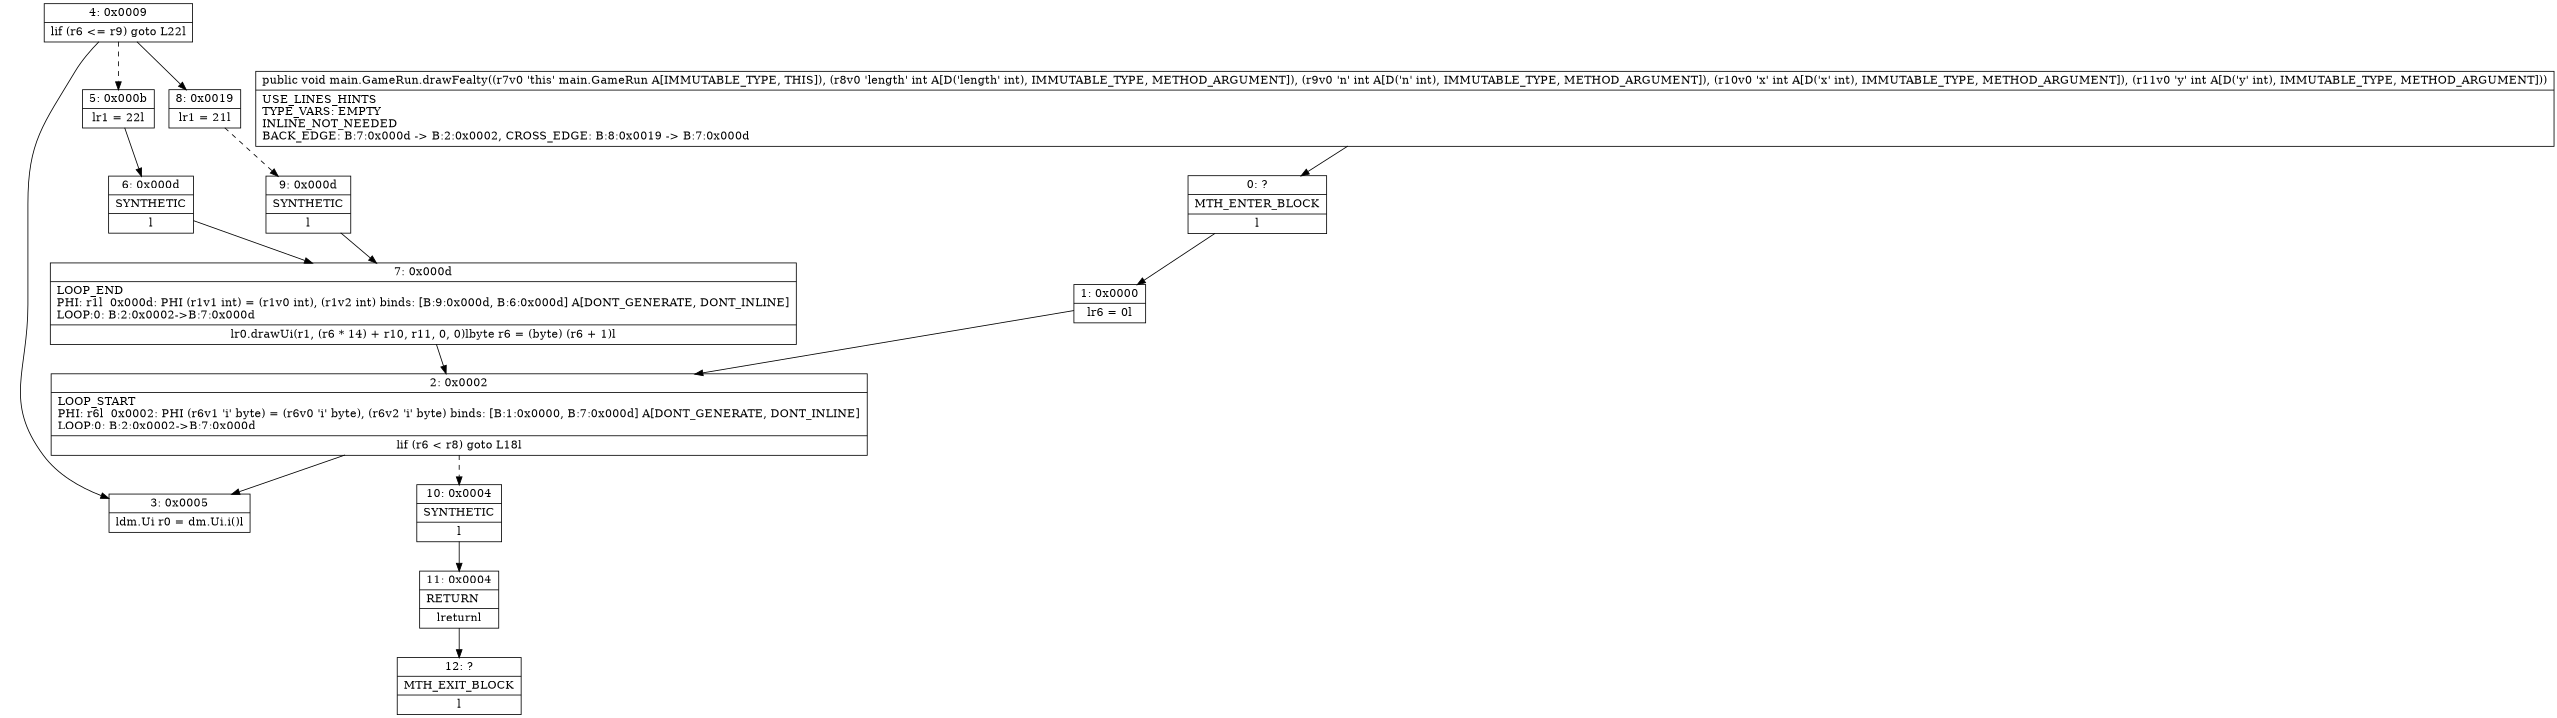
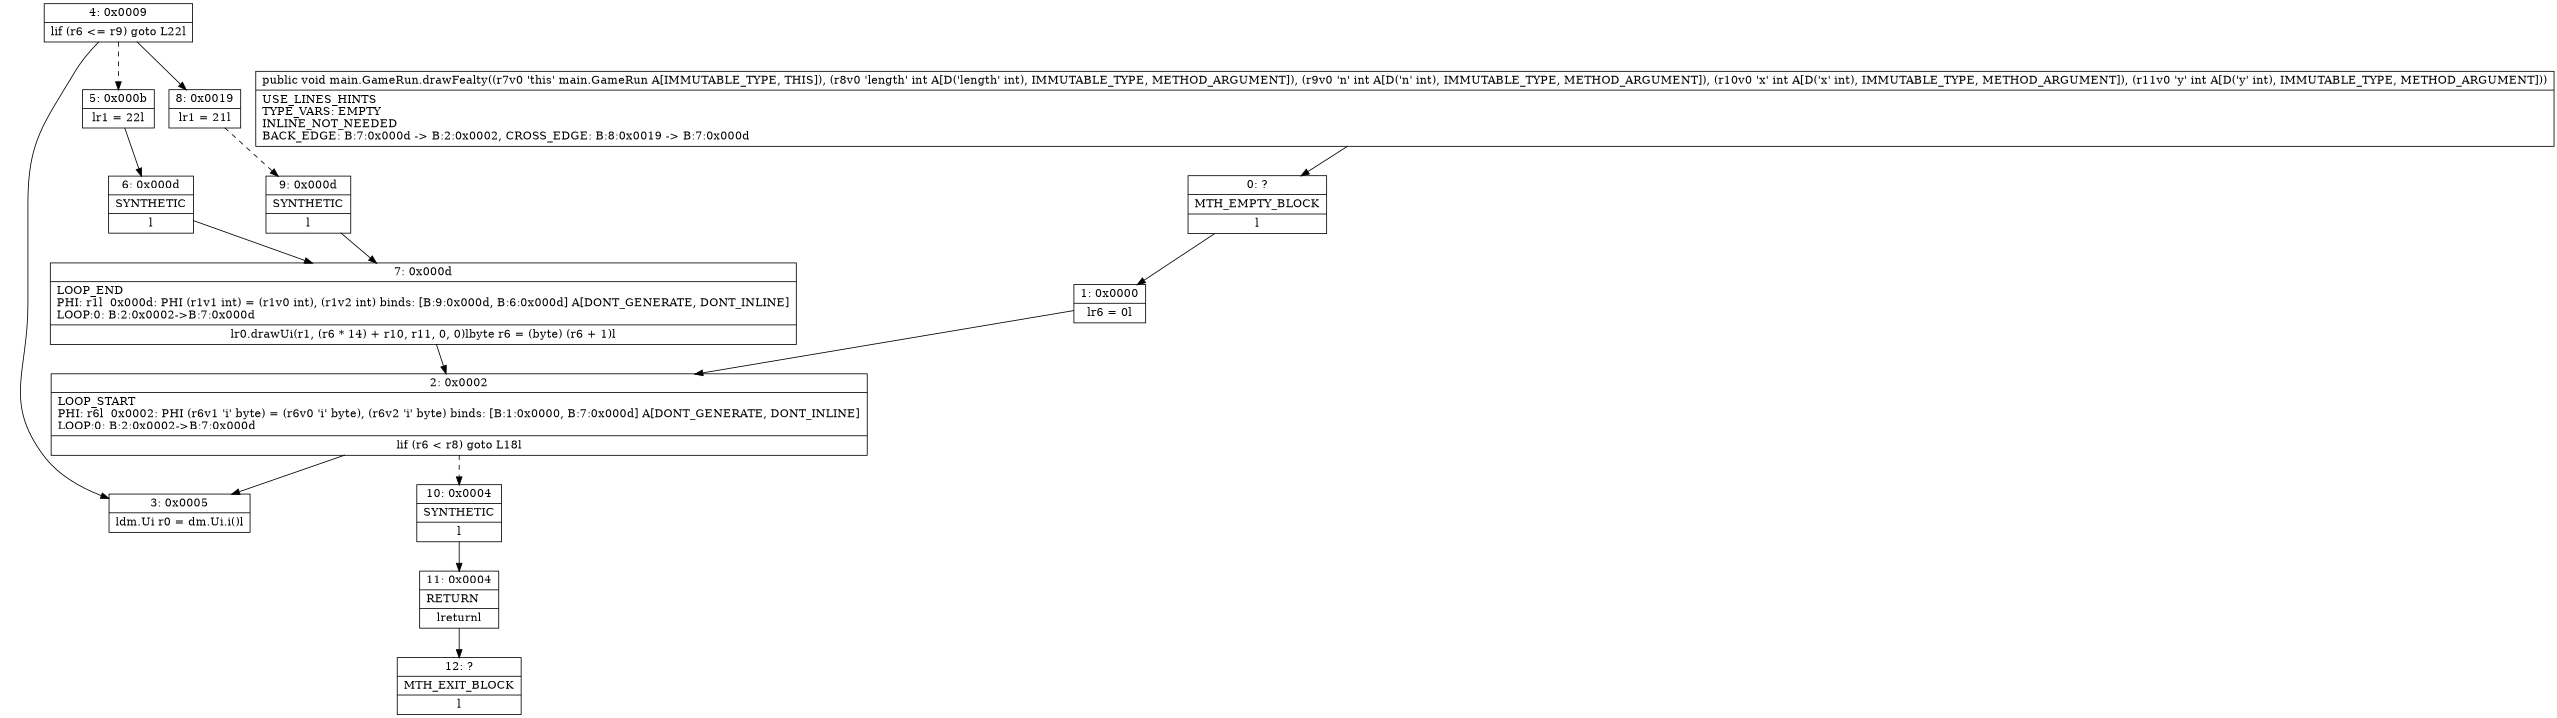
  digraph {
    node [shape=record]
-   n1 [label="{0\:\ ?|MTH_ENTER_BLOCK\l|l}"]
+   n1 [label="{0\:\ ?|MTH_EMPTY_BLOCK\l|l}"]
    n2 [label="{1\:\ 0x0000|lr6 = 0l}"]
    n3 [label="{2\:\ 0x0002|LOOP_START\lPHI: r6l  0x0002: PHI (r6v1 'i' byte) = (r6v0 'i' byte), (r6v2 'i' byte) binds: [B:1:0x0000, B:7:0x000d] A[DONT_GENERATE, DONT_INLINE]\lLOOP:0: B:2:0x0002\-\>B:7:0x000d\l|lif (r6 \< r8) goto L18l}"]
    n4 [label="{3\:\ 0x0005|ldm.Ui r0 = dm.Ui.i()l}"]
    n5 [label="{10\:\ 0x0004|SYNTHETIC\l|l}"]
    n6 [label="{11\:\ 0x0004|RETURN\l|lreturnl}"]
    n7 [label="{4\:\ 0x0009|lif (r6 \<= r9) goto L22l}"]
    n8 [label="{5\:\ 0x000b|lr1 = 22l}"]
    n9 [label="{8\:\ 0x0019|lr1 = 21l}"]
    n10 [label="{6\:\ 0x000d|SYNTHETIC\l|l}"]
    n11 [label="{9\:\ 0x000d|SYNTHETIC\l|l}"]
    n12 [label="{7\:\ 0x000d|LOOP_END\lPHI: r1l  0x000d: PHI (r1v1 int) = (r1v0 int), (r1v2 int) binds: [B:9:0x000d, B:6:0x000d] A[DONT_GENERATE, DONT_INLINE]\lLOOP:0: B:2:0x0002\-\>B:7:0x000d\l|lr0.drawUi(r1, (r6 * 14) + r10, r11, 0, 0)lbyte r6 = (byte) (r6 + 1)l}"]
    n13 [label="{12\:\ ?|MTH_EXIT_BLOCK\l|l}"]
    n14 [label="{public void main.GameRun.drawFealty((r7v0 'this' main.GameRun A[IMMUTABLE_TYPE, THIS]), (r8v0 'length' int A[D('length' int), IMMUTABLE_TYPE, METHOD_ARGUMENT]), (r9v0 'n' int A[D('n' int), IMMUTABLE_TYPE, METHOD_ARGUMENT]), (r10v0 'x' int A[D('x' int), IMMUTABLE_TYPE, METHOD_ARGUMENT]), (r11v0 'y' int A[D('y' int), IMMUTABLE_TYPE, METHOD_ARGUMENT]))  | USE_LINES_HINTS\lTYPE_VARS: EMPTY\lINLINE_NOT_NEEDED\lBACK_EDGE: B:7:0x000d \-\> B:2:0x0002, CROSS_EDGE: B:8:0x0019 \-\> B:7:0x000d\l}"]
    n1 -> n2
    n2 -> n3
    n3 -> n4
    n3 -> n5 [style=dashed]
    n5 -> n6
    n6 -> n13
    n7 -> n4
    n7 -> n8 [style=dashed]
    n7 -> n9
    n8 -> n10
    n9 -> n11 [style=dashed]
    n10 -> n12
    n11 -> n12
    n12 -> n3
    n14 -> n1
  }
